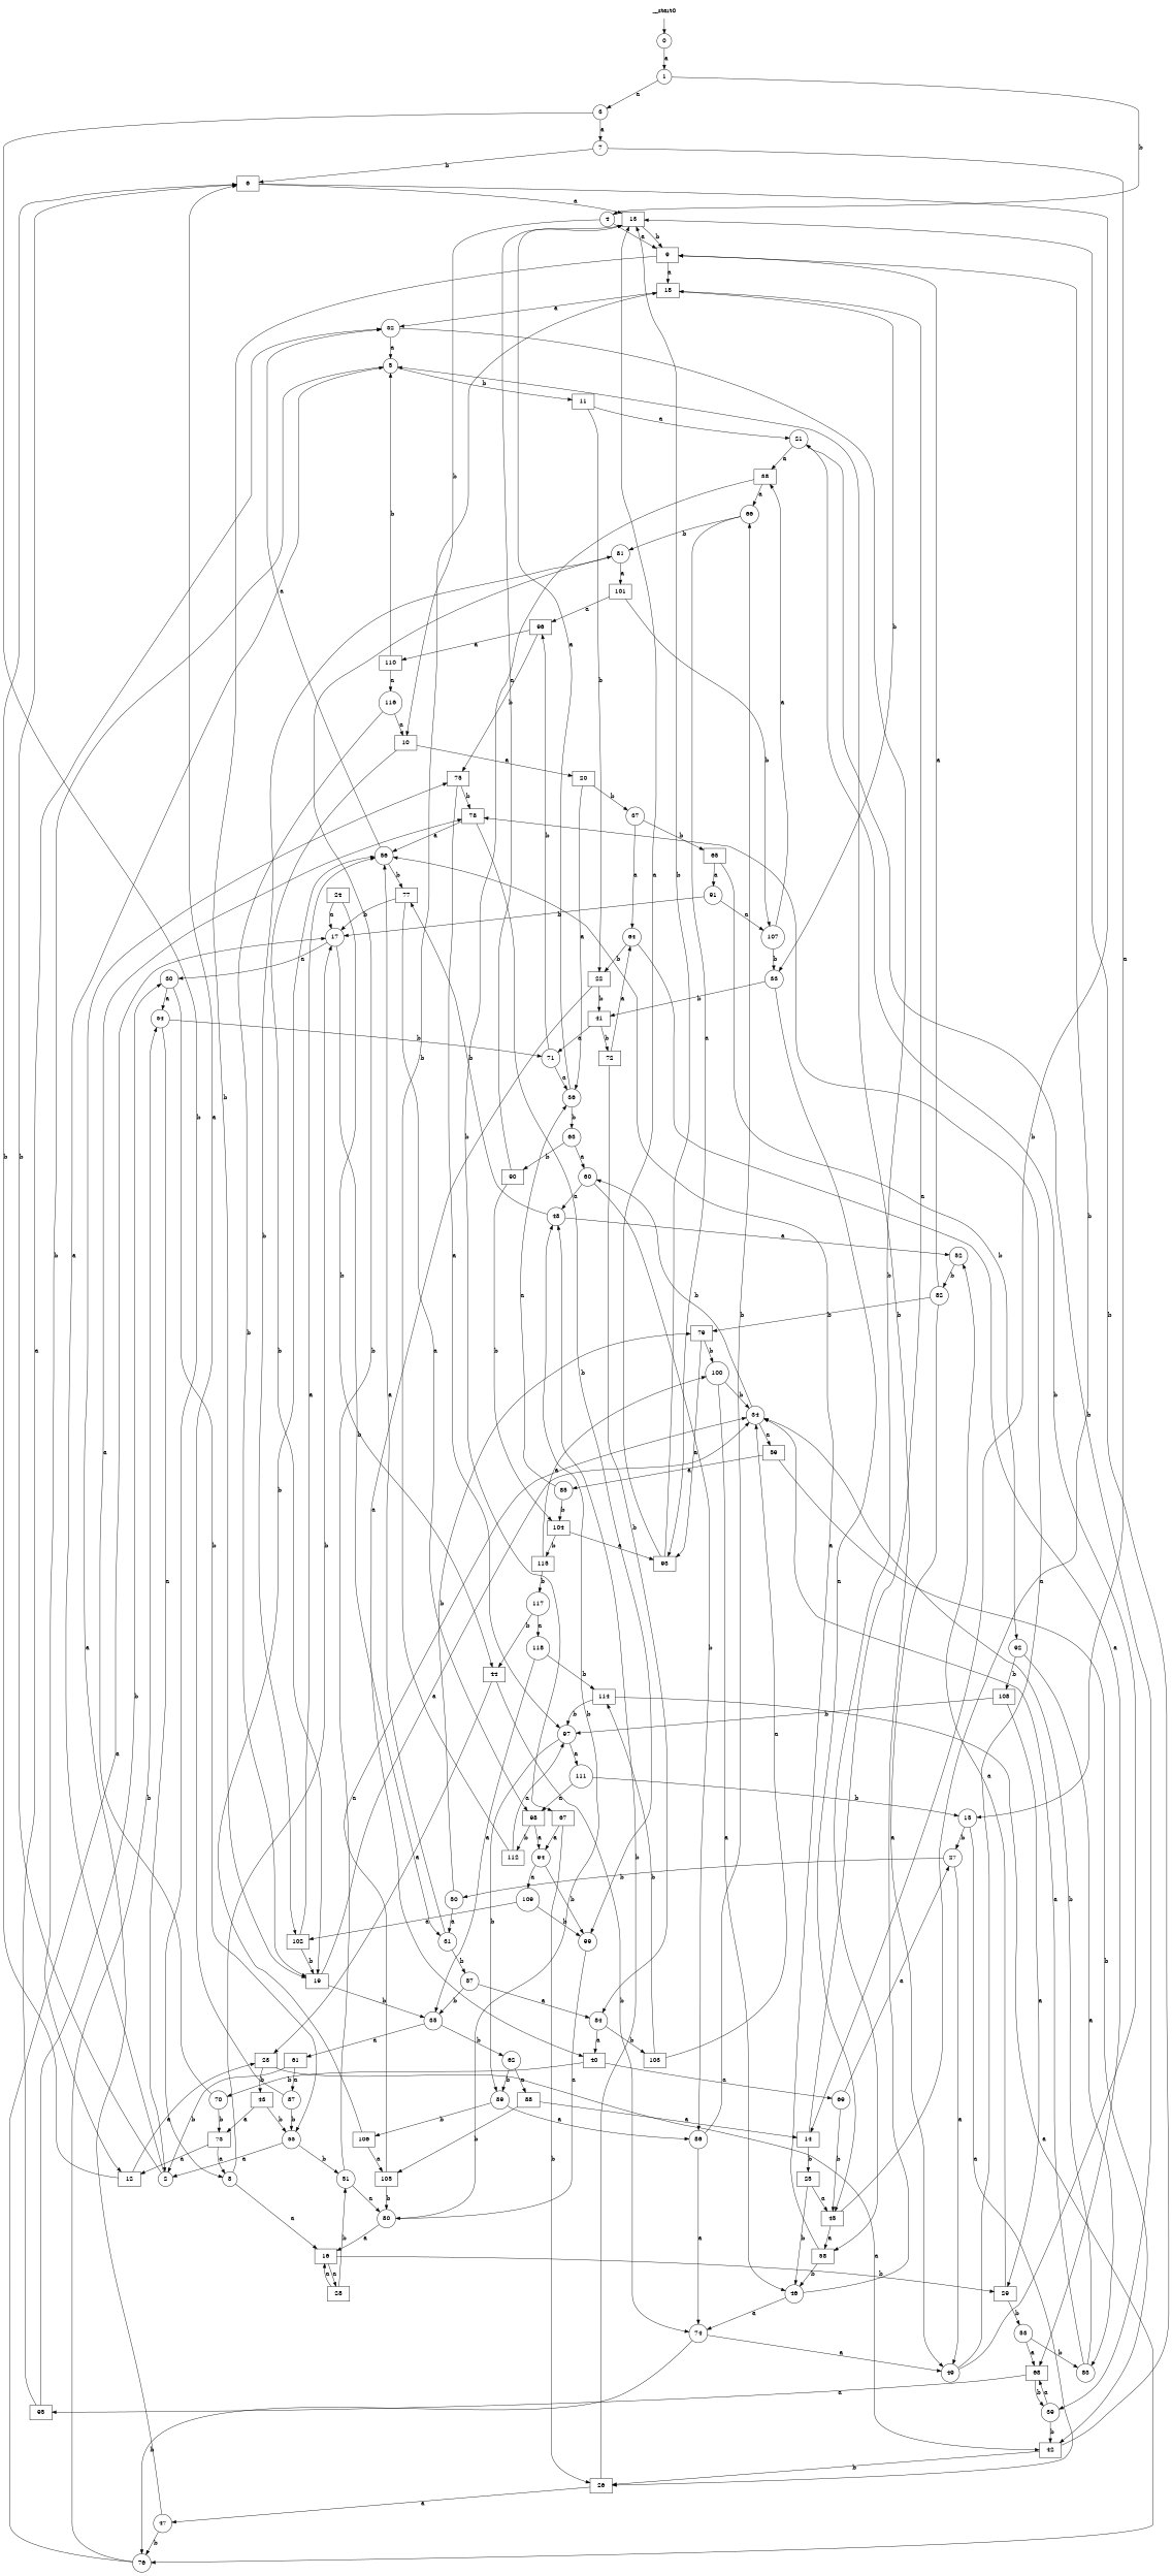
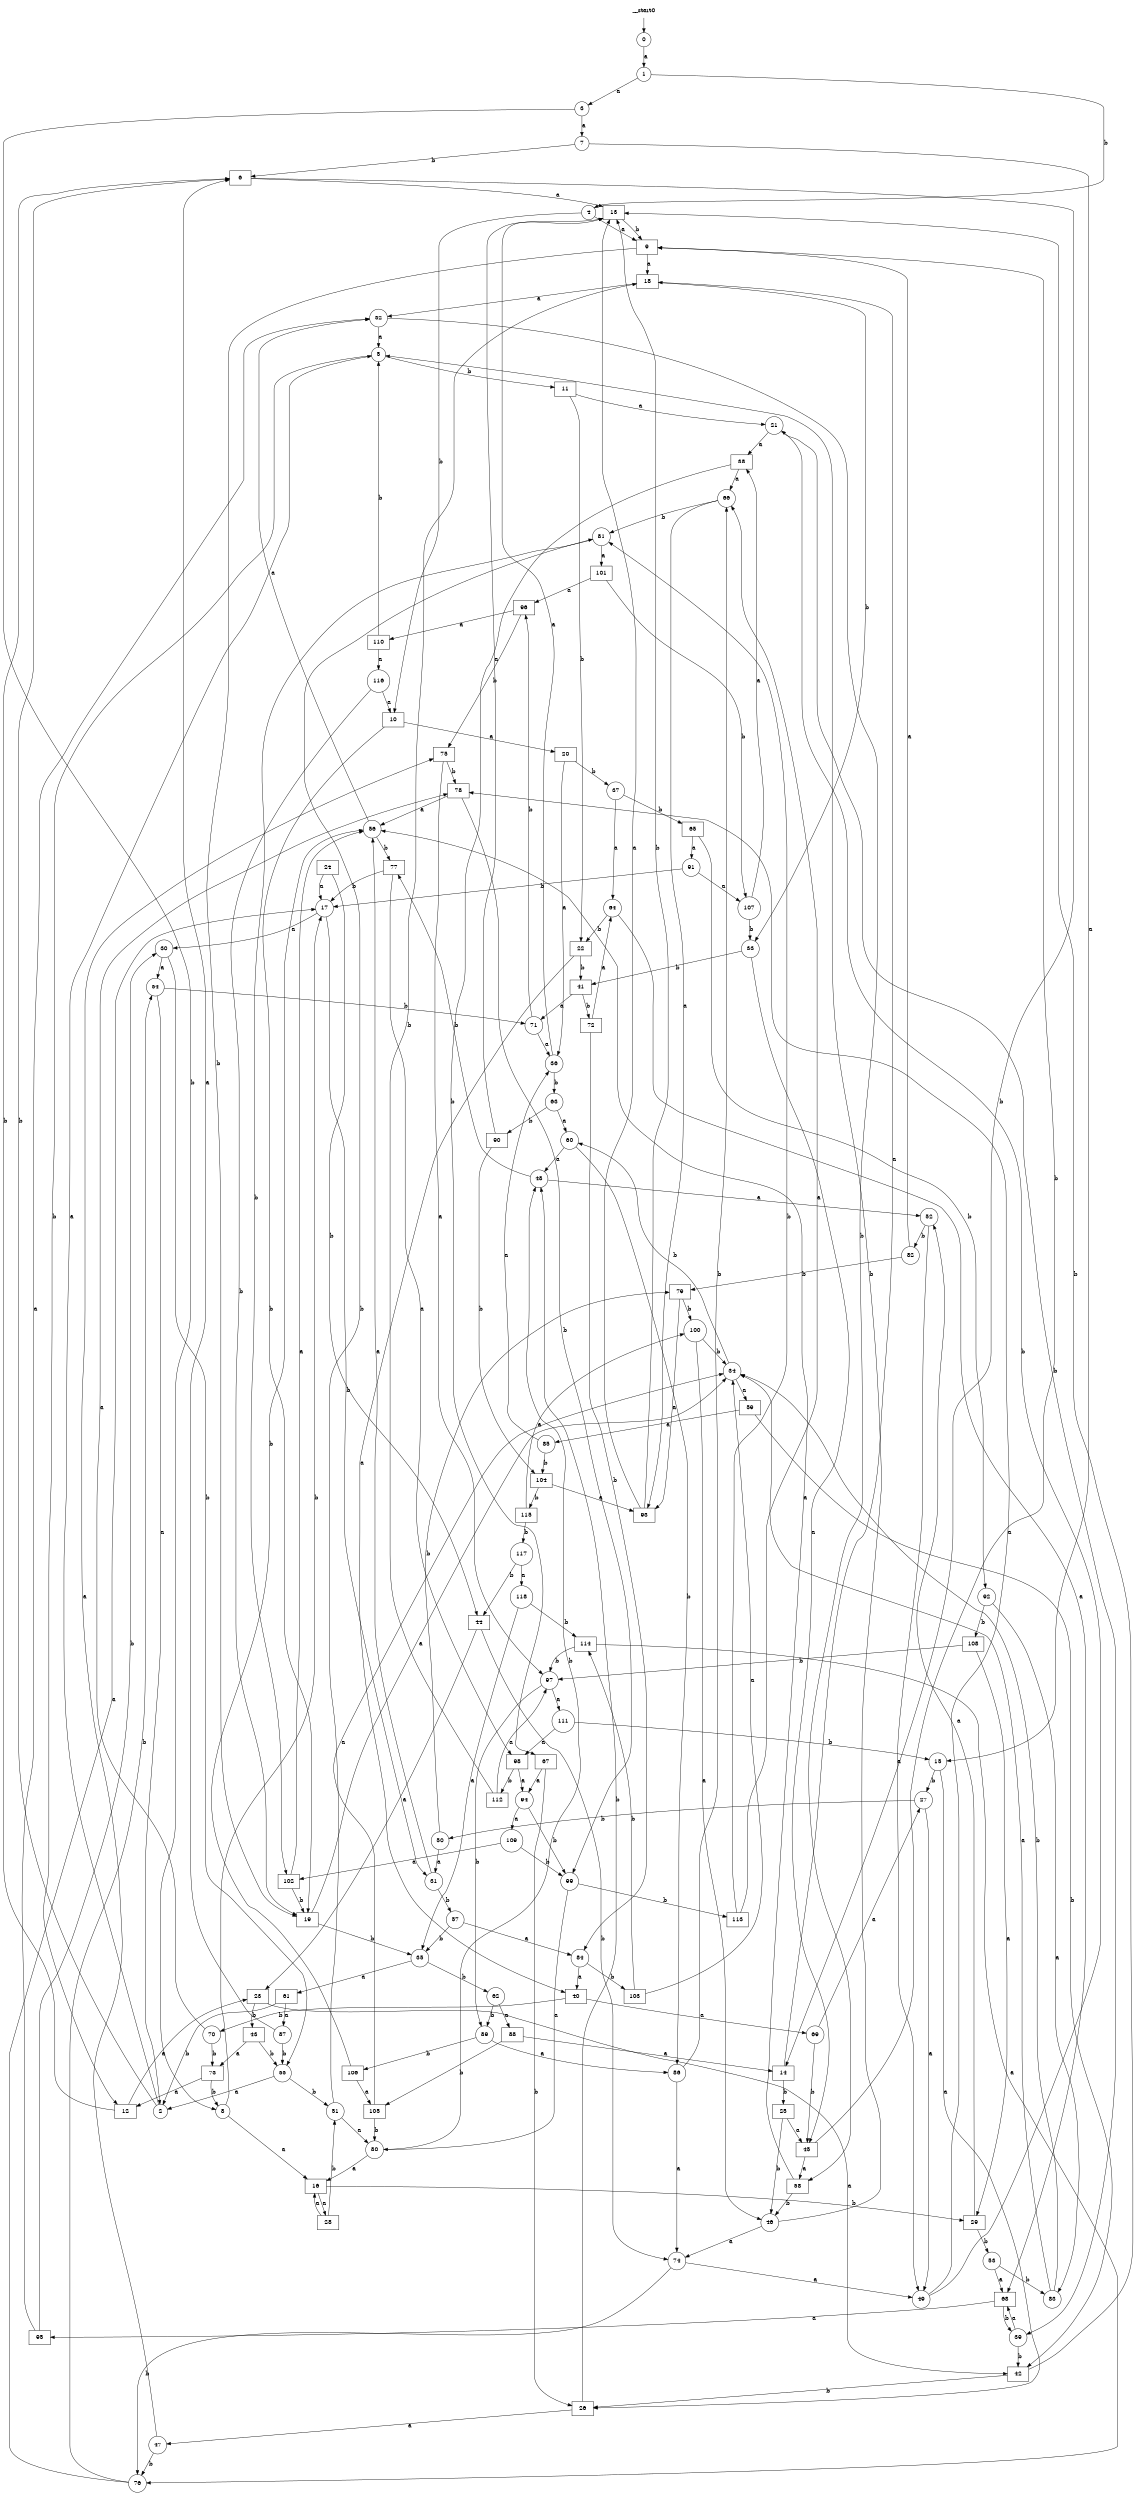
  digraph {
    node [shape=circle]
    __start0 [shape=none]
    0
    1
    3
    4
    2
    5
    6 [shape=box]
    7
    8
    9 [shape=box]
    10 [shape=box]
    11 [shape=box]
    12 [shape=box]
    13 [shape=box]
    14 [shape=box]
    15
    16 [shape=box]
    17
    18 [shape=box]
    19 [shape=box]
    20 [shape=box]
    21
    22 [shape=box]
    23 [shape=box]
    25 [shape=box]
    26 [shape=box]
    27
    28 [shape=box]
    29 [shape=box]
    30
    31
    32
    33
    34
    35
    36
    37
    38 [shape=box]
    39
    40 [shape=box]
    41 [shape=box]
    42 [shape=box]
    43 [shape=box]
    24 [shape=box]
    44 [shape=box]
    45 [shape=box]
    46
    47
    48
    49
    50
    51
    52
    53
    54
    55
    56
    57
    58 [shape=box]
    59 [shape=box]
    60
    61 [shape=box]
    62
    63
    64
    65 [shape=box]
    66
    67 [shape=box]
    68 [shape=box]
    69
    70
    71
    72 [shape=box]
    73 [shape=box]
    74
    75 [shape=box]
    76
    77 [shape=box]
    78 [shape=box]
    79 [shape=box]
    80
    81
    82
    83
    84
    85
    86
    87
    88 [shape=box]
    89
    90 [shape=box]
    91
    92
    93 [shape=box]
    94
    95 [shape=box]
    96 [shape=box]
    97
    98 [shape=box]
    99
    100
    101 [shape=box]
    102 [shape=box]
    103 [shape=box]
    104 [shape=box]
    105 [shape=box]
    106 [shape=box]
    107
    108 [shape=box]
    109
    110 [shape=box]
    111
    112 [shape=box]
+   113 [shape=box]
    114 [shape=box]
    115 [shape=box]
    116
    117
    118
    __start0 -> 0
    0 -> 1 [label=a]
    1 -> 3 [label=a]
    1 -> 4 [label=b]
    3 -> 7 [label=a]
    3 -> 8 [label=b]
    4 -> 9 [label=a]
    4 -> 10 [label=b]
    2 -> 5 [label=a]
    2 -> 6 [label=b]
    5 -> 11 [label=b]
    5 -> 12 [label=b]
    6 -> 13 [label=a]
    6 -> 14 [label=b]
    7 -> 6 [label=b]
    7 -> 15 [label=a]
    8 -> 16 [label=a]
    8 -> 17 [label=b]
    9 -> 18 [label=a]
    9 -> 19 [label=b]
    10 -> 19 [label=b]
    10 -> 20 [label=a]
    11 -> 21 [label=a]
    11 -> 22 [label=b]
    12 -> 6 [label=b]
    12 -> 23 [label=a]
    13 -> 9 [label=b]
    14 -> 18 [label=a]
    14 -> 25 [label=b]
    15 -> 26 [label=a]
    15 -> 27 [label=b]
    16 -> 28 [label=a]
    16 -> 29 [label=b]
    17 -> 30 [label=a]
    17 -> 31 [label=b]
    18 -> 32 [label=a]
    18 -> 33 [label=b]
    19 -> 34 [label=a]
    19 -> 35 [label=b]
    20 -> 36 [label=a]
    20 -> 37 [label=b]
    21 -> 38 [label=a]
    21 -> 39 [label=b]
    22 -> 40 [label=a]
    22 -> 41 [label=b]
    23 -> 42 [label=a]
    23 -> 43 [label=b]
    25 -> 45 [label=a]
    25 -> 46 [label=b]
    26 -> 47 [label=a]
    26 -> 48 [label=b]
    27 -> 49 [label=a]
    27 -> 50 [label=b]
    28 -> 16 [label=a]
    28 -> 51 [label=b]
    29 -> 52 [label=a]
    29 -> 53 [label=b]
    30 -> 54 [label=a]
    30 -> 55 [label=b]
    31 -> 56 [label=a]
    31 -> 57 [label=b]
    32 -> 5 [label=a]
    32 -> 58 [label=b]
    33 -> 41 [label=b]
    33 -> 45 [label=a]
    34 -> 59 [label=a]
    34 -> 60 [label=b]
    35 -> 61 [label=a]
    35 -> 62 [label=b]
    36 -> 13 [label=a]
    36 -> 63 [label=b]
    37 -> 64 [label=a]
    37 -> 65 [label=b]
    38 -> 66 [label=a]
    38 -> 67 [label=b]
    39 -> 42 [label=b]
    39 -> 68 [label=a]
    40 -> 69 [label=a]
    40 -> 70 [label=b]
    41 -> 71 [label=a]
    41 -> 72 [label=b]
    42 -> 13 [label=b]
    42 -> 26 [label=b]
    43 -> 55 [label=b]
    43 -> 73 [label=a]
    24 -> 17 [label=a]
    24 -> 44 [label=b]
    44 -> 23 [label=a]
    44 -> 74 [label=b]
    45 -> 9 [label=b]
    45 -> 58 [label=a]
    46 -> 5 [label=b]
    46 -> 74 [label=a]
    47 -> 75 [label=a]
    47 -> 76 [label=b]
    48 -> 52 [label=a]
    48 -> 77 [label=b]
    49 -> 21 [label=b]
    49 -> 78 [label=a]
    50 -> 31 [label=a]
    50 -> 79 [label=b]
    51 -> 80 [label=a]
    51 -> 81 [label=b]
-   82 -> 49 [label=a]
+   52 -> 49 [label=a]
    52 -> 82 [label=b]
    53 -> 68 [label=a]
    53 -> 83 [label=b]
    54 -> 2 [label=a]
    54 -> 71 [label=b]
    55 -> 2 [label=a]
    55 -> 51 [label=b]
    56 -> 32 [label=a]
    56 -> 77 [label=b]
    57 -> 35 [label=b]
    57 -> 84 [label=a]
    58 -> 46 [label=b]
    58 -> 56 [label=a]
    59 -> 42 [label=b]
    59 -> 85 [label=a]
    60 -> 48 [label=a]
    60 -> 86 [label=b]
    61 -> 2 [label=b]
    61 -> 87 [label=a]
    62 -> 88 [label=a]
    62 -> 89 [label=b]
    63 -> 60 [label=a]
    63 -> 90 [label=b]
    64 -> 22 [label=b]
    64 -> 68 [label=a]
    65 -> 91 [label=a]
    65 -> 92 [label=b]
    66 -> 81 [label=b]
    66 -> 93 [label=a]
    67 -> 26 [label=b]
    67 -> 94 [label=a]
    68 -> 39 [label=b]
    68 -> 95 [label=a]
    69 -> 27 [label=a]
    69 -> 45 [label=b]
    70 -> 73 [label=b]
    70 -> 78 [label=a]
    71 -> 36 [label=a]
    71 -> 96 [label=b]
    72 -> 64 [label=a]
    72 -> 84 [label=b]
-   73 -> 8 [label=a]
+   73 -> 8 [label=b]
    73 -> 12 [label=a]
    74 -> 49 [label=a]
    74 -> 76 [label=b]
    75 -> 78 [label=b]
    75 -> 97 [label=a]
    76 -> 17 [label=a]
    76 -> 54 [label=b]
    77 -> 17 [label=b]
    77 -> 98 [label=a]
    78 -> 56 [label=a]
    78 -> 99 [label=b]
    79 -> 93 [label=a]
    79 -> 100 [label=b]
    80 -> 16 [label=a]
    80 -> 48 [label=b]
    81 -> 101 [label=a]
    81 -> 102 [label=b]
    82 -> 9 [label=a]
    82 -> 79 [label=b]
    83 -> 34 [label=a]
    83 -> 34 [label=b]
    84 -> 40 [label=a]
    84 -> 103 [label=b]
    85 -> 36 [label=a]
    85 -> 104 [label=b]
    86 -> 66 [label=b]
    86 -> 74 [label=a]
    87 -> 6 [label=a]
    87 -> 55 [label=b]
    88 -> 14 [label=a]
    88 -> 105 [label=b]
    89 -> 86 [label=a]
    89 -> 106 [label=b]
    90 -> 13 [label=a]
    90 -> 104 [label=b]
    91 -> 17 [label=b]
    91 -> 107 [label=a]
    92 -> 83 [label=a]
    92 -> 108 [label=b]
    93 -> 13 [label=a]
    93 -> 13 [label=b]
    94 -> 99 [label=b]
    94 -> 109 [label=a]
    95 -> 30 [label=b]
    95 -> 32 [label=a]
    96 -> 75 [label=b]
    96 -> 110 [label=a]
    97 -> 89 [label=b]
    97 -> 111 [label=a]
    98 -> 94 [label=a]
    98 -> 112 [label=b]
    99 -> 80 [label=a]
+   99 -> 113 [label=b]
    100 -> 34 [label=b]
    100 -> 46 [label=a]
    101 -> 96 [label=a]
    101 -> 107 [label=b]
    102 -> 19 [label=b]
    102 -> 56 [label=a]
    103 -> 34 [label=a]
    103 -> 114 [label=b]
    104 -> 93 [label=a]
    104 -> 115 [label=b]
    105 -> 34 [label=a]
    105 -> 80 [label=b]
    106 -> 56 [label=b]
    106 -> 105 [label=a]
    107 -> 33 [label=b]
    107 -> 38 [label=a]
    108 -> 29 [label=a]
    108 -> 97 [label=b]
    109 -> 99 [label=b]
    109 -> 102 [label=a]
    110 -> 5 [label=b]
    110 -> 116 [label=a]
    111 -> 15 [label=b]
    111 -> 98 [label=a]
    112 -> 18 [label=b]
    112 -> 97 [label=a]
+   113 -> 66 [label=a]
+   113 -> 81 [label=b]
    114 -> 76 [label=a]
    114 -> 97 [label=b]
    115 -> 100 [label=a]
    115 -> 117 [label=b]
    116 -> 10 [label=a]
    116 -> 19 [label=b]
    117 -> 44 [label=b]
    117 -> 118 [label=a]
    118 -> 35 [label=a]
    118 -> 114 [label=b]
  }
